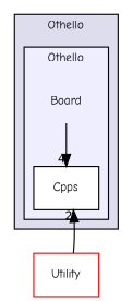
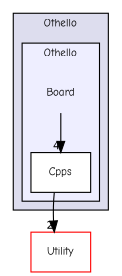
  digraph {
    compound=true
    fontname="Comic Neue"
    node [fontname="Comic Neue" fontsize=10 shape=box fillcolor=white style=filled]
    edge [fontname="Comic Neue" labeldistance=1.5 labelfontname=Helvetica labelfontsize=10]
    n1 [label=Board shape=plaintext fillcolor="" style=""]
    n2 [color=black label=Cpps]
    n3 [color=red label=Utility]
    subgraph cluster_1 {
      bgcolor="#ddddee"
      fontsize=10
      label=Othello
      pencolor=black
      subgraph cluster_2 {
        bgcolor="#eeeeff"
        fontsize=10
        label=Othello
        pencolor=black
        n1
        n2
      }
    }
    n1 -> n2 [headlabel=4]
-   n3 -> n2 [headlabel=2]
+   n2 -> n3 [headlabel=2]
  }
